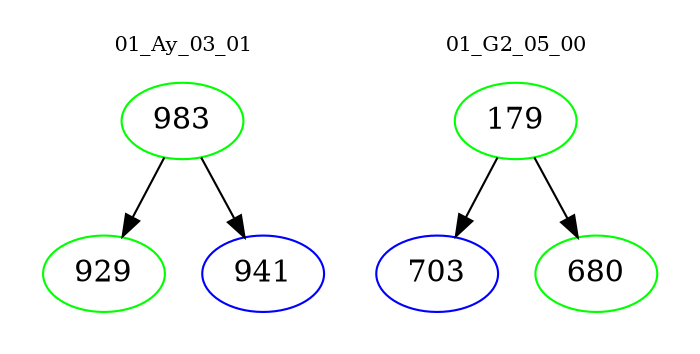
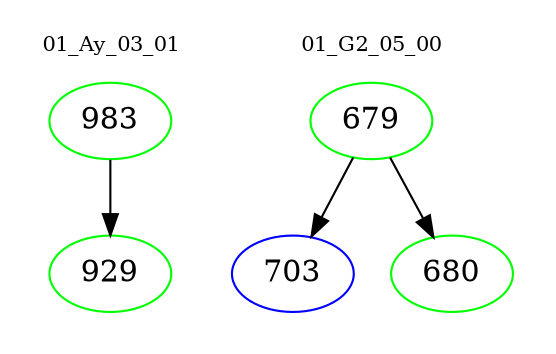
  digraph {
    fontname="DejaVu Serif"
    node [color=green fontname="DejaVu Serif"]
    edge [color=black fontname="DejaVu Serif"]
    n1 [label=983]
    n2 [label=929]
-   n3 [color=blue label=941]
-   n4 [label=179]
+   n4 [label=679]
    n5 [color=blue label=703]
    n6 [label=680]
    subgraph cluster_1 {
      color=white
      fontsize=10
      label="01_Ay_03_01"
      n1
      n2
-     n3
    }
    subgraph cluster_2 {
      color=white
      fontsize=10
      label="01_G2_05_00"
      n4
      n5
      n6
    }
    n1 -> n2
-   n1 -> n3
    n4 -> n5
    n4 -> n6
  }
